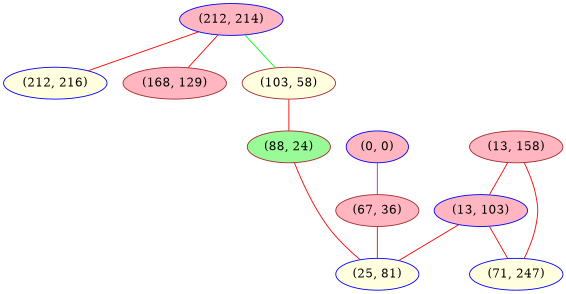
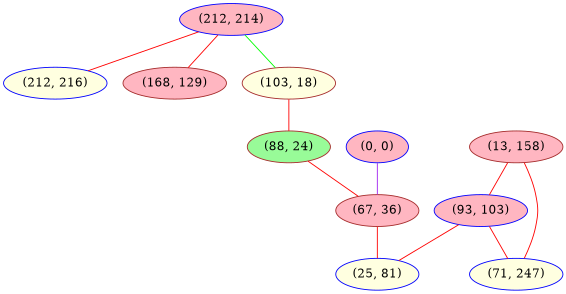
  graph {
    node [color=blue fillcolor=lightpink style=filled]
    edge [color=red weight=1]
    "(212, 216)" [fillcolor=lightyellow]
    "(67, 36)" [color=brown]
    "(0, 0)"
    "(25, 81)" [fillcolor=lightyellow]
    "(212, 214)"
    "(168, 129)" [color=brown]
-   "(103, 18)" [color=brown fillcolor=lightyellow label="(103, 58)"]
+   "(103, 18)" [color=brown fillcolor=lightyellow]
    "(88, 24)" [color=brown fillcolor=palegreen]
    "(71, 247)" [fillcolor=lightyellow]
    "(13, 158)" [color=brown]
-   "(13, 103)"
+   "(13, 103)" [label="(93, 103)"]
    "(67, 36)" -- "(25, 81)"
    "(0, 0)" -- "(67, 36)" [color=purple weight=4]
    "(212, 214)" -- "(212, 216)"
    "(212, 214)" -- "(168, 129)"
    "(212, 214)" -- "(103, 18)" [color=green weight=2]
    "(103, 18)" -- "(88, 24)"
-   "(88, 24)" -- "(25, 81)"
+   "(88, 24)" -- "(67, 36)"
    "(13, 158)" -- "(71, 247)"
    "(13, 158)" -- "(13, 103)"
    "(13, 103)" -- "(25, 81)"
    "(13, 103)" -- "(71, 247)"
  }
